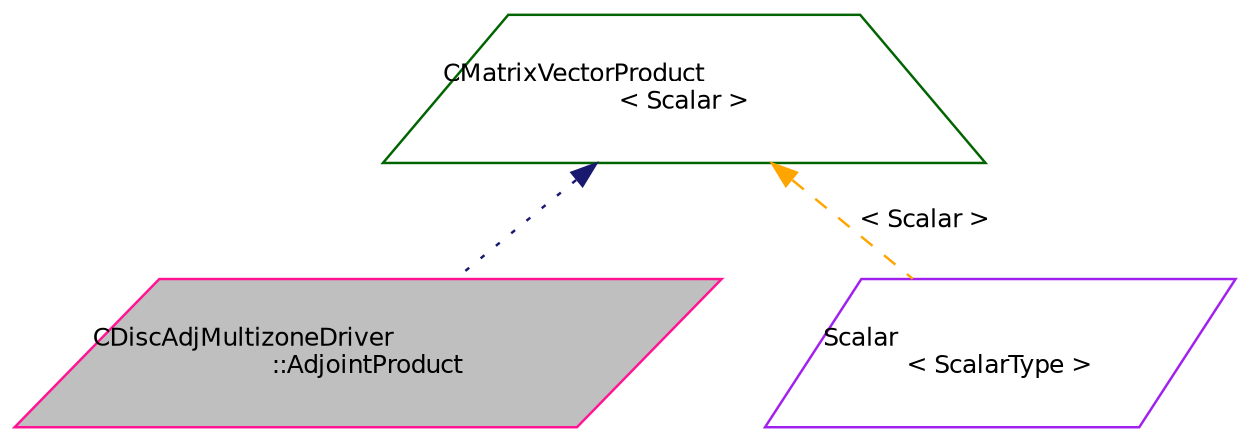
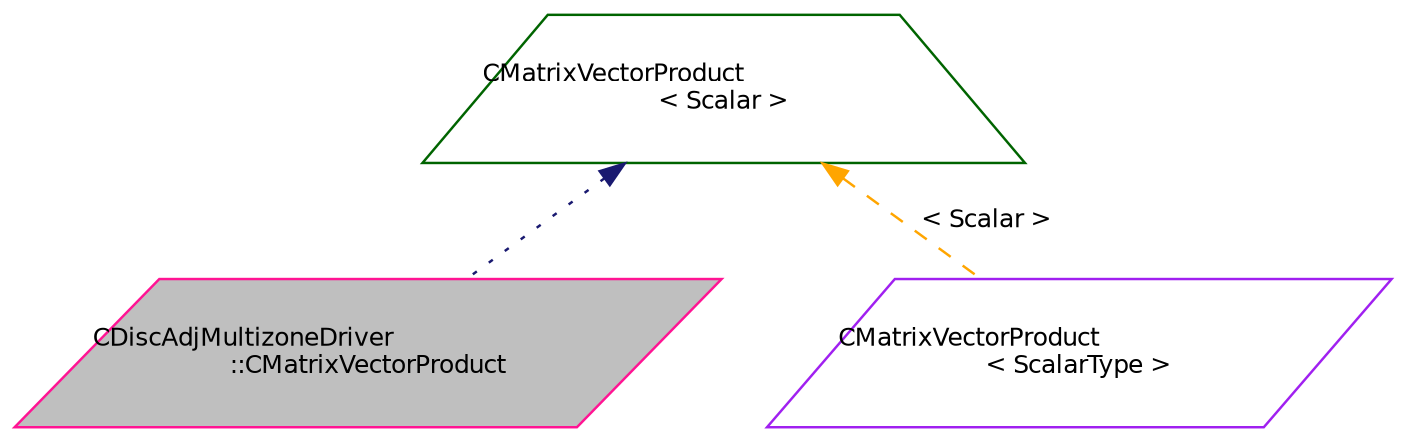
  digraph {
    node [fillcolor=white fontname=Helvetica fontsize=10 shape=parallelogram style=filled]
    edge [dir=back fontname=Helvetica fontsize=10 labelfontname=Helvetica labelfontsize=10]
-   n1 [color=deeppink fillcolor=grey75 fontcolor=black height=0.2 label="CDiscAdjMultizoneDriver\l::AdjointProduct" width=0.4]
+   n1 [color=deeppink fillcolor=grey75 fontcolor=black height=0.2 label="CDiscAdjMultizoneDriver\l::CMatrixVectorProduct" width=0.4]
    n2 [color=darkgreen height=0.2 label="CMatrixVectorProduct\l\< Scalar \>" shape=trapezium width=0.4]
-   n3 [color=purple height=0.2 label="Scalar\l\< ScalarType \>" width=0.4]
+   n3 [color=purple height=0.2 label="CMatrixVectorProduct\l\< ScalarType \>" width=0.4]
    n2 -> n1 [color=midnightblue style=dotted]
    n2 -> n3 [color=orange label=" \< Scalar \>" style=dashed]
  }
